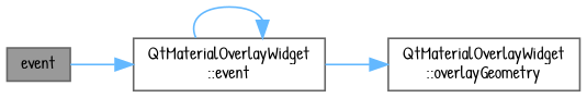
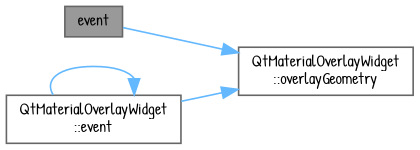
  digraph {
    fontname="Patrick Hand"
    rankdir=LR
    node [color=grey40 fillcolor=white fontname="Patrick Hand" fontsize=10 shape=box style=filled]
    edge [color=steelblue1 fontname="Patrick Hand" fontsize=10 labelfontname=Helvetica labelfontsize=10 style=solid]
    n1 [color=gray40 fillcolor=grey60 fontcolor=black height=0.2 label=event width=0.4]
    n2 [height=0.2 label="QtMaterialOverlayWidget\l::event" width=0.4]
    n3 [height=0.2 label="QtMaterialOverlayWidget\l::overlayGeometry" width=0.4]
-   n1 -> n2
+   n1 -> n3
    n2 -> n2
    n2 -> n3
  }
